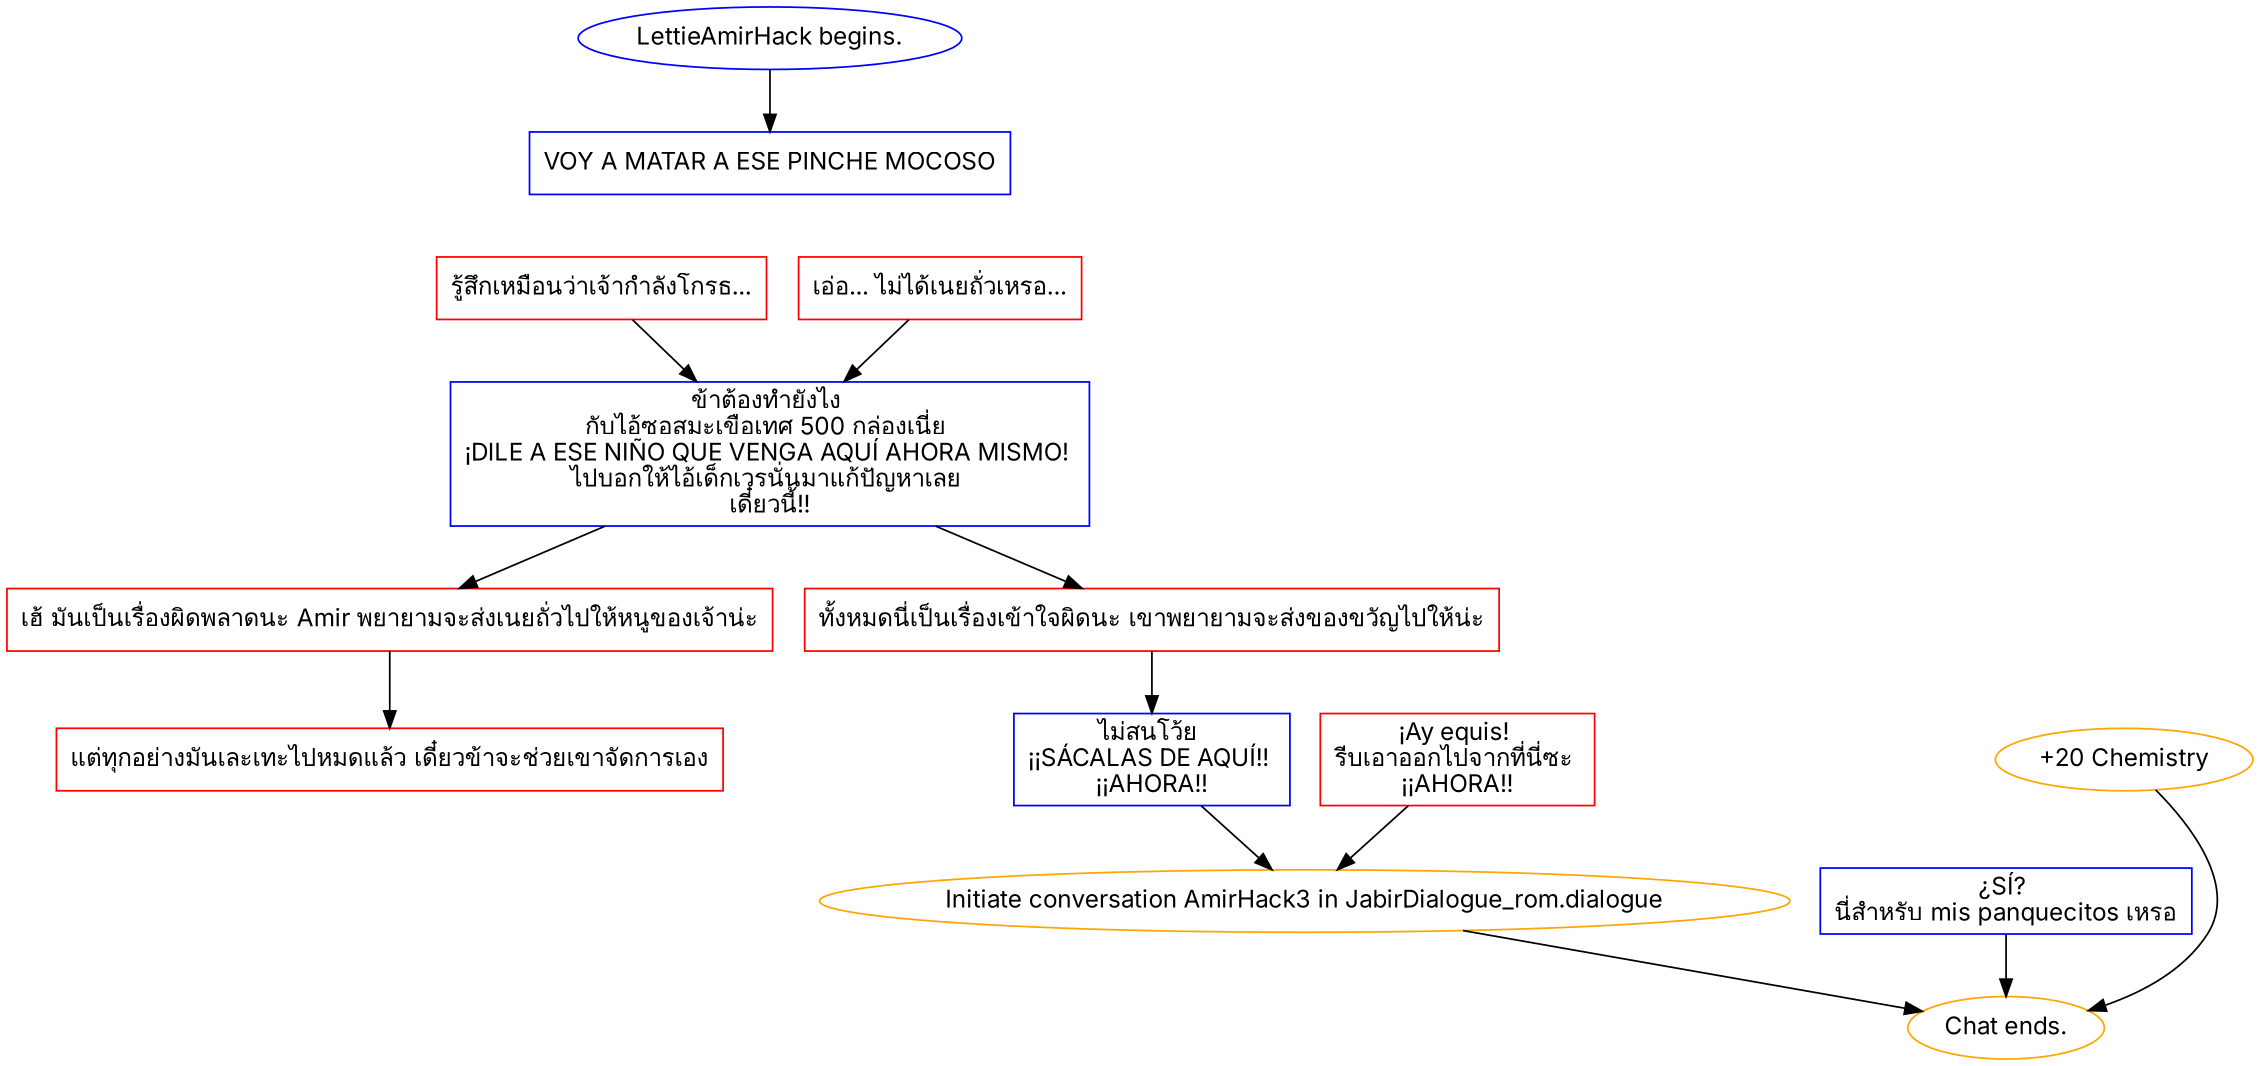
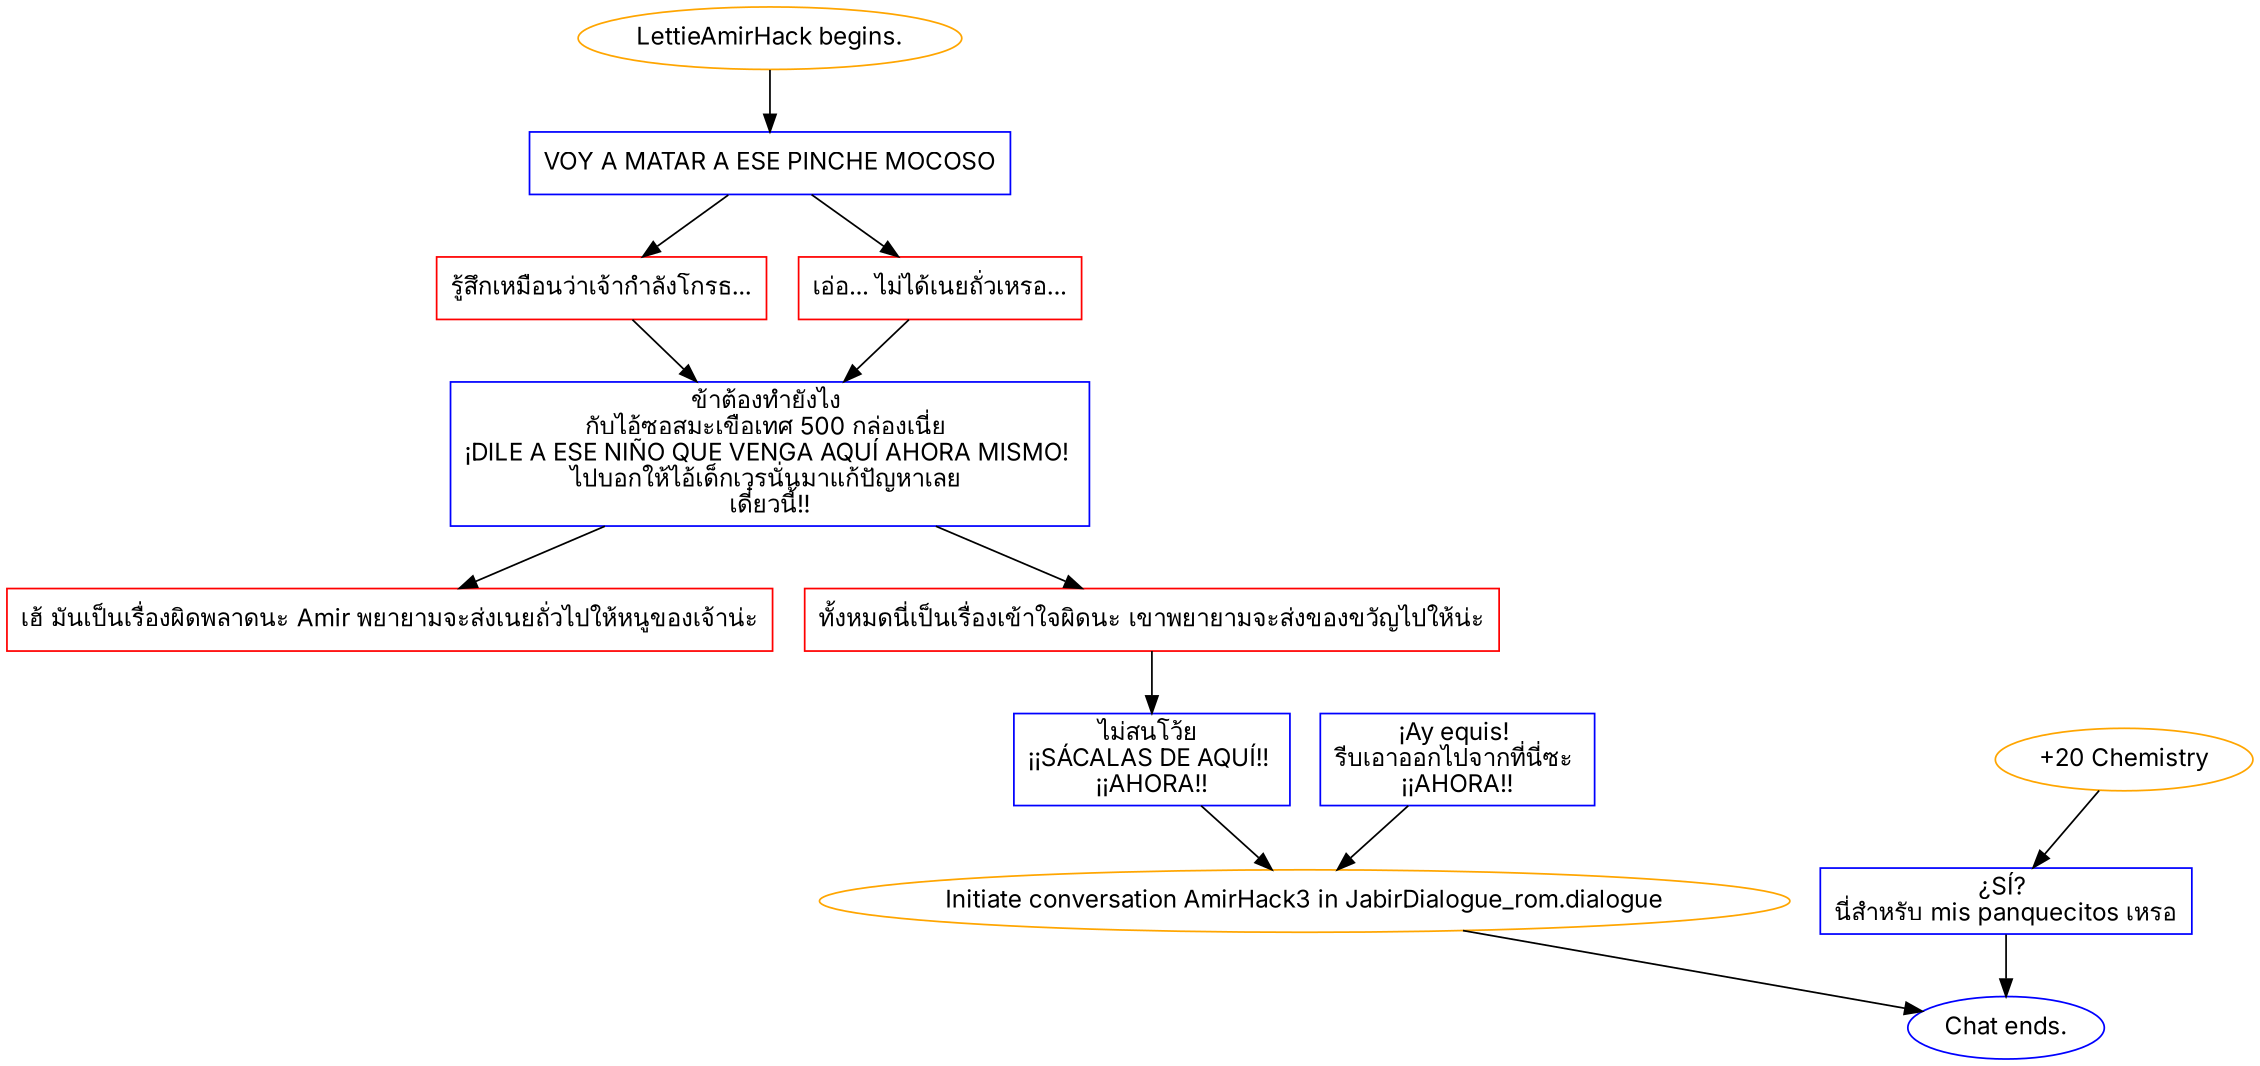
  digraph {
    fontname=Inter
    node [color=blue fontname=Inter shape=box]
    edge [fontname=Inter]
-   "LettieAmirHack begins." [shape=""]
+   "LettieAmirHack begins." [color=orange shape=""]
    n2 [label="VOY A MATAR A ESE PINCHE MOCOSO"]
    n3 [color=red label="รู้สึกเหมือนว่าเจ้ากำลังโกรธ..."]
    n4 [color=red label="เอ่อ... ไม่ได้เนยถั่วเหรอ..."]
    n5 [label="ข้าต้องทำยังไง \nกับไอ้ซอสมะเขือเทศ 500 กล่องเนี่ย \n¡DILE A ESE NIÑO QUE VENGA AQUÍ AHORA MISMO! \nไปบอกให้ไอ้เด็กเวรนั่นมาแก้ปัญหาเลย \nเดี๋ยวนี้!!"]
    n6 [color=red label="เฮ้ มันเป็นเรื่องผิดพลาดนะ Amir พยายามจะส่งเนยถั่วไปให้หนูของเจ้าน่ะ"]
    n7 [color=red label="ทั้งหมดนี่เป็นเรื่องเข้าใจผิดนะ เขาพยายามจะส่งของขวัญไปให้น่ะ"]
-   n8 [color=red label="แต่ทุกอย่างมันเละเทะไปหมดแล้ว เดี๋ยวข้าจะช่วยเขาจัดการเอง"]
    n9 [label="ไม่สนโว้ย \n¡¡SÁCALAS DE AQUÍ!! \n¡¡AHORA!!"]
    n10 [color=orange label="Initiate conversation AmirHack3 in JabirDialogue_rom.dialogue" shape=""]
    n11 [color=orange label="+20 Chemistry" shape=""]
    n12 [label="¿SÍ? \nนี่สำหรับ mis panquecitos เหรอ"]
-   "Chat ends." [color=orange shape=""]
-   n14 [color=red label="¡Ay equis! \nรีบเอาออกไปจากที่นี่ซะ \n¡¡AHORA!!"]
+   "Chat ends." [shape=""]
+   n14 [label="¡Ay equis! \nรีบเอาออกไปจากที่นี่ซะ \n¡¡AHORA!!"]
    "LettieAmirHack begins." -> n2
+   n2 -> n3
+   n2 -> n4
    n3 -> n5
    n4 -> n5
    n5 -> n6
    n5 -> n7
-   n6 -> n8
    n7 -> n9
    n9 -> n10
    n10 -> "Chat ends."
-   n11 -> "Chat ends."
+   n11 -> n12
    n12 -> "Chat ends."
    n14 -> n10
  }
